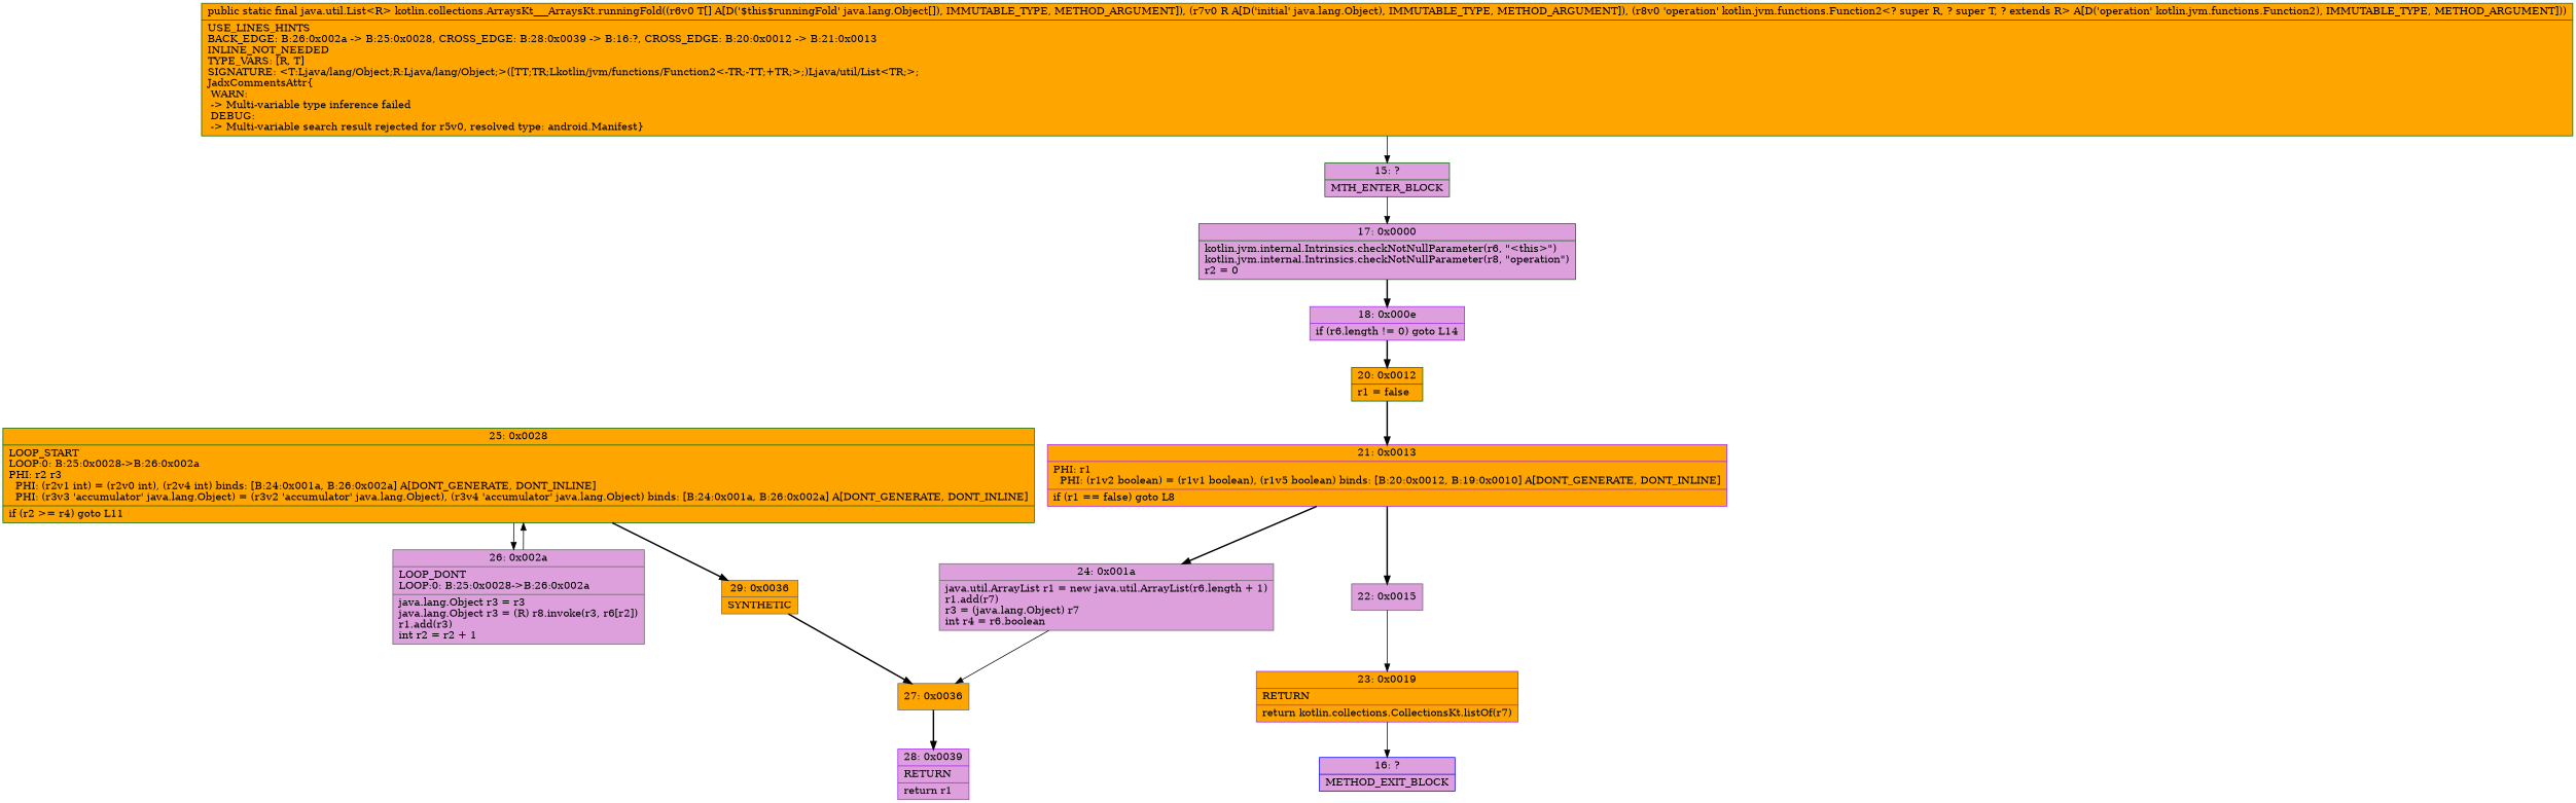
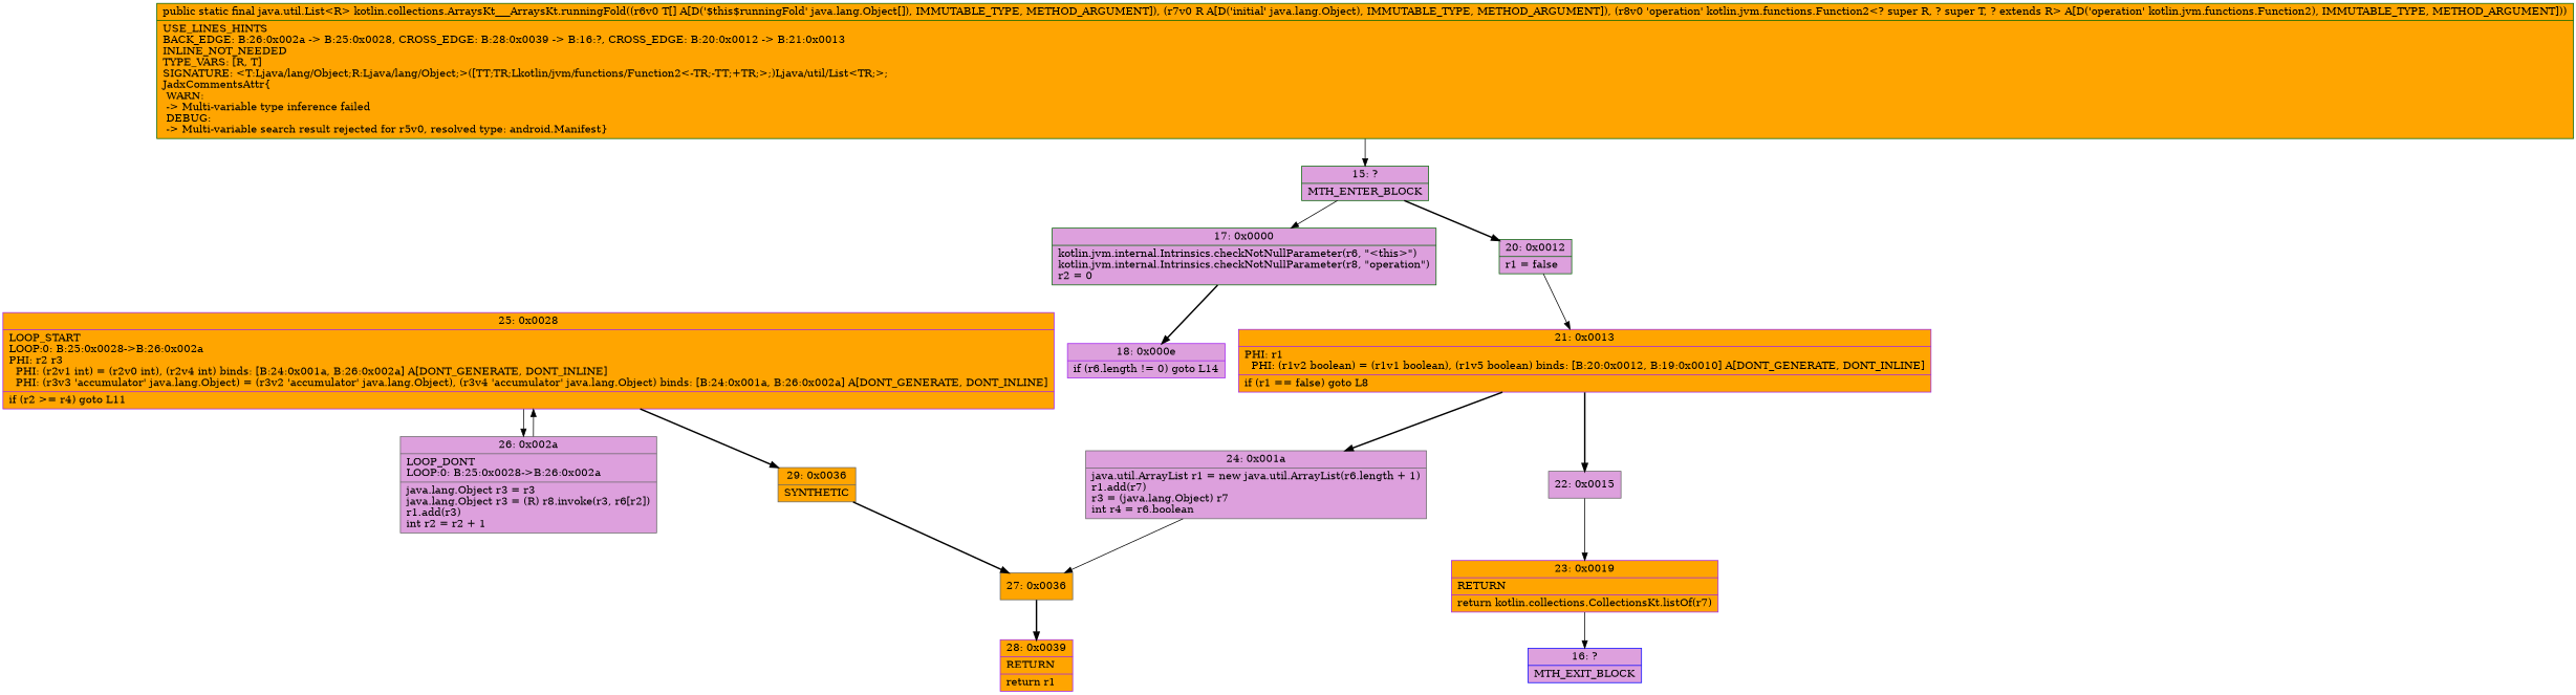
  digraph {
    node [color=darkgreen fillcolor=plum shape=record style=filled]
    edge [style=solid]
    n1 [label="{15\:\ ?|MTH_ENTER_BLOCK\l}"]
    n2 [label="{17\:\ 0x0000|kotlin.jvm.internal.Intrinsics.checkNotNullParameter(r6, \"\<this\>\")\lkotlin.jvm.internal.Intrinsics.checkNotNullParameter(r8, \"operation\")\lr2 = 0\l}"]
    n3 [color=purple label="{18\:\ 0x000e|if (r6.length != 0) goto L14\l}"]
-   n4 [fillcolor=orange label="{20\:\ 0x0012|r1 = false\l}"]
+   n4 [label="{20\:\ 0x0012|r1 = false\l}"]
    n5 [color=purple fillcolor=orange label="{21\:\ 0x0013|PHI: r1 \l  PHI: (r1v2 boolean) = (r1v1 boolean), (r1v5 boolean) binds: [B:20:0x0012, B:19:0x0010] A[DONT_GENERATE, DONT_INLINE]\l|if (r1 == false) goto L8\l}"]
    n6 [color=gray40 label="{22\:\ 0x0015}"]
    n7 [color=gray40 label="{24\:\ 0x001a|java.util.ArrayList r1 = new java.util.ArrayList(r6.length + 1)\lr1.add(r7)\lr3 = (java.lang.Object) r7\lint r4 = r6.boolean\l}"]
    n8 [color=purple fillcolor=orange label="{23\:\ 0x0019|RETURN\l|return kotlin.collections.CollectionsKt.listOf(r7)\l}"]
    n9 [color=gray40 fillcolor=orange label="{27\:\ 0x0036}"]
-   n10 [color=blue label="{16\:\ ?|METHOD_EXIT_BLOCK\l}"]
-   n11 [fillcolor=orange label="{25\:\ 0x0028|LOOP_START\lLOOP:0: B:25:0x0028\-\>B:26:0x002a\lPHI: r2 r3 \l  PHI: (r2v1 int) = (r2v0 int), (r2v4 int) binds: [B:24:0x001a, B:26:0x002a] A[DONT_GENERATE, DONT_INLINE]\l  PHI: (r3v3 'accumulator' java.lang.Object) = (r3v2 'accumulator' java.lang.Object), (r3v4 'accumulator' java.lang.Object) binds: [B:24:0x001a, B:26:0x002a] A[DONT_GENERATE, DONT_INLINE]\l|if (r2 \>= r4) goto L11\l}"]
+   n10 [color=blue label="{16\:\ ?|MTH_EXIT_BLOCK\l}"]
+   n11 [color=purple fillcolor=orange label="{25\:\ 0x0028|LOOP_START\lLOOP:0: B:25:0x0028\-\>B:26:0x002a\lPHI: r2 r3 \l  PHI: (r2v1 int) = (r2v0 int), (r2v4 int) binds: [B:24:0x001a, B:26:0x002a] A[DONT_GENERATE, DONT_INLINE]\l  PHI: (r3v3 'accumulator' java.lang.Object) = (r3v2 'accumulator' java.lang.Object), (r3v4 'accumulator' java.lang.Object) binds: [B:24:0x001a, B:26:0x002a] A[DONT_GENERATE, DONT_INLINE]\l|if (r2 \>= r4) goto L11\l}"]
    n12 [color=gray40 label="{26\:\ 0x002a|LOOP_DONT\lLOOP:0: B:25:0x0028\-\>B:26:0x002a\l|java.lang.Object r3 = r3\ljava.lang.Object r3 = (R) r8.invoke(r3, r6[r2])\lr1.add(r3)\lint r2 = r2 + 1\l}"]
    n13 [color=gray40 fillcolor=orange label="{29\:\ 0x0036|SYNTHETIC\l}"]
-   n14 [color=purple label="{28\:\ 0x0039|RETURN\l|return r1\l}"]
+   n14 [color=purple fillcolor=orange label="{28\:\ 0x0039|RETURN\l|return r1\l}"]
    n15 [fillcolor=orange label="{public static final java.util.List\<R\> kotlin.collections.ArraysKt___ArraysKt.runningFold((r6v0 T[] A[D('$this$runningFold' java.lang.Object[]), IMMUTABLE_TYPE, METHOD_ARGUMENT]), (r7v0 R A[D('initial' java.lang.Object), IMMUTABLE_TYPE, METHOD_ARGUMENT]), (r8v0 'operation' kotlin.jvm.functions.Function2\<? super R, ? super T, ? extends R\> A[D('operation' kotlin.jvm.functions.Function2), IMMUTABLE_TYPE, METHOD_ARGUMENT]))  | USE_LINES_HINTS\lBACK_EDGE: B:26:0x002a \-\> B:25:0x0028, CROSS_EDGE: B:28:0x0039 \-\> B:16:?, CROSS_EDGE: B:20:0x0012 \-\> B:21:0x0013\lINLINE_NOT_NEEDED\lTYPE_VARS: [R, T]\lSIGNATURE: \<T:Ljava\/lang\/Object;R:Ljava\/lang\/Object;\>([TT;TR;Lkotlin\/jvm\/functions\/Function2\<\-TR;\-TT;+TR;\>;)Ljava\/util\/List\<TR;\>;\lJadxCommentsAttr\{\l WARN: \l \-\> Multi\-variable type inference failed\l DEBUG: \l \-\> Multi\-variable search result rejected for r5v0, resolved type: android.Manifest\}\l}"]
    n1 -> n2
    n2 -> n3 [style=bold]
-   n3 -> n4 [style=bold]
-   n4 -> n5 [style=bold]
+   n1 -> n4 [style=bold]
+   n4 -> n5
    n5 -> n6 [style=bold]
    n5 -> n7 [style=bold]
    n6 -> n8
    n7 -> n9
    n8 -> n10
    n9 -> n14 [style=bold]
    n11 -> n12
    n11 -> n13 [style=bold]
    n12 -> n11
    n13 -> n9 [style=bold]
    n15 -> n1
  }
